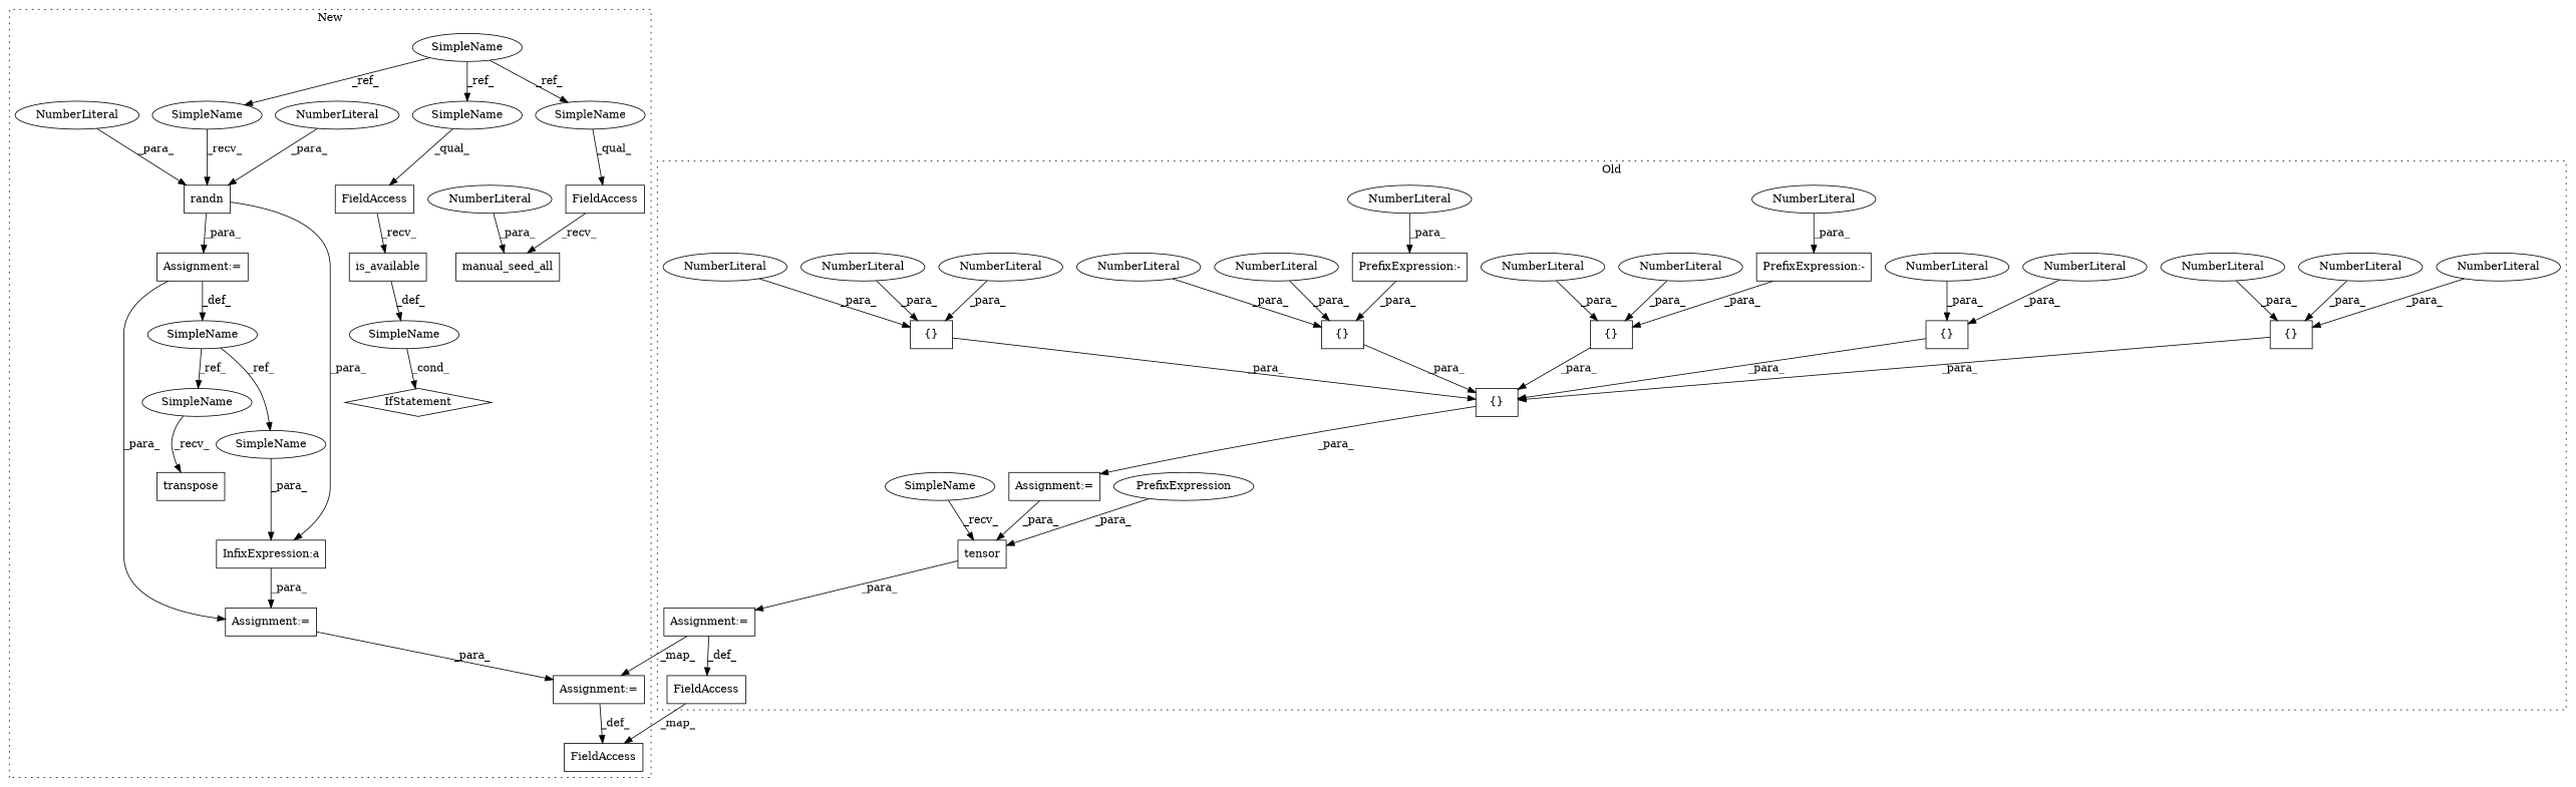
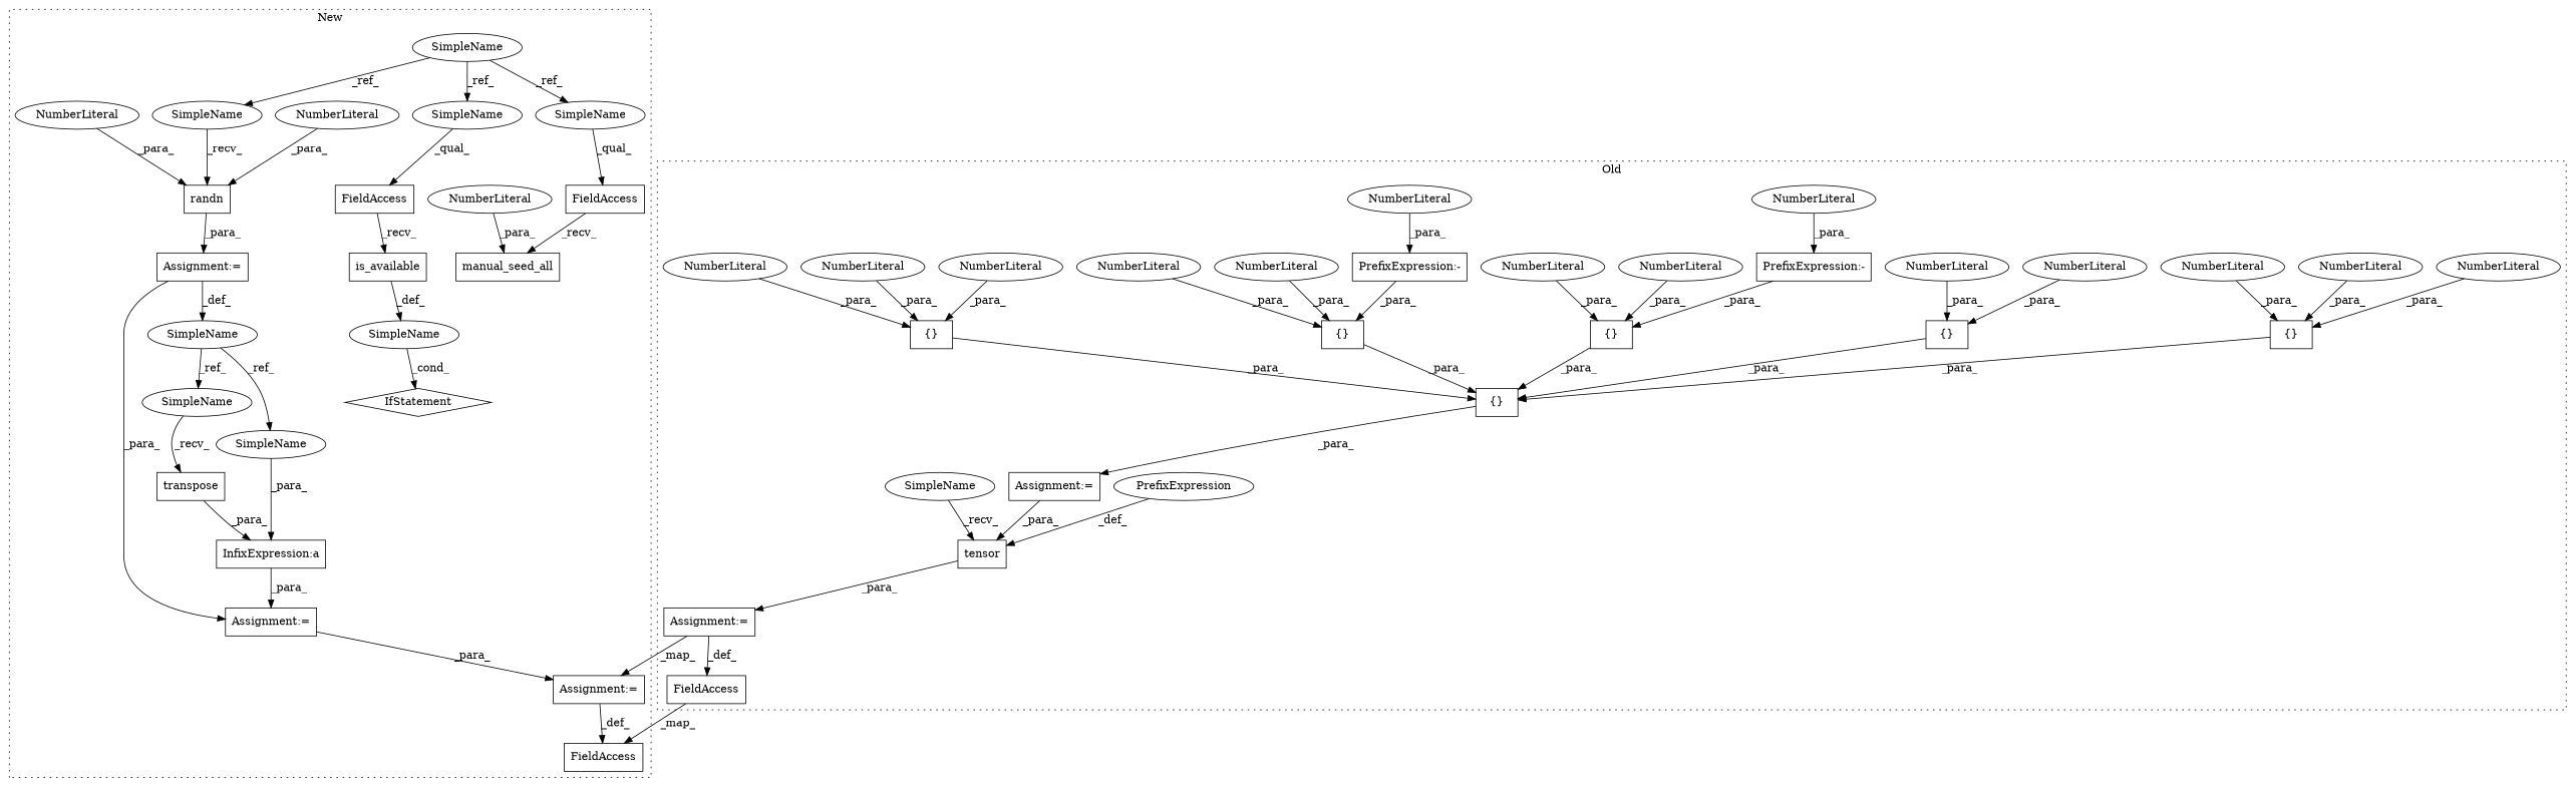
  digraph {
    node [a=34 l=1 s=3263 shape=ellipse]
    n1 [a=4 l="1,1" label="{}" s="2127,2135" shape=box]
    n2 [a=7 label="Assignment:=" s=2083 shape=box]
    n3 [a=4 l="1,1" label="{}" s="2117,2123" shape=box]
    n4 [label=NumberLiteral s=2118]
    n5 [label=NumberLiteral s=2122]
    n6 [l=2 label=NumberLiteral s=2128]
    n7 [label=NumberLiteral s=2134]
    n8 [a=4 l="1,1" label="{}" s="2099,2106" shape=box]
    n9 [label=NumberLiteral s=2105]
    n10 [label=NumberLiteral s=2100]
    n11 [label=NumberLiteral s=2120]
    n12 [a=4 l="1,1" label="{}" s="2097,2156" shape=box]
    n13 [a=32 l="7,1" label=tensor s="2277,2305" shape=box]
    n14 [a=4 l="1,1" label="{}" s="2137,2145" shape=box]
    n15 [l=2 label=NumberLiteral s=2141]
    n16 [a=4 l="1,1" label="{}" s="2147,2154" shape=box]
    n17 [label=NumberLiteral s=2144]
    n18 [l=2 label=NumberLiteral s=2152]
    n19 [label=NumberLiteral s=2148]
    n20 [label=NumberLiteral s=2150]
    n21 [a=9 l=4 label=PrefixExpression s=2301]
    n22 [a=38 label="PrefixExpression:-" s=2138 shape=box]
    n23 [label=NumberLiteral s=2139]
    n24 [a=38 label="PrefixExpression:-" s=2102 shape=box]
    n25 [label=NumberLiteral s=2103]
    n26 [a=22 l=18 label=FieldAccess s=2252 shape=box]
    n27 [a=7 label="Assignment:=" s=2270 shape=box]
    n28 [a=42 l=5 label=SimpleName s=2271]
    n29 [a=32 l=14 label=is_available s=3274 shape=box]
    n30 [a=22 l=10 label=FieldAccess shape=box]
    n31 [a=25 l="4,2" label=IfStatement s="3259,3288" shape=diamond]
    n32 [a=42 label=SimpleName l="" s=""]
    n33 [a=32 l="16,1" label=manual_seed_all s="3311,3328" shape=box]
    n34 [label=NumberLiteral s=3327]
    n35 [a=42 l=5 label=SimpleName s=3079]
    n36 [a=32 l="6,1" label=randn s="3382,3393" shape=box]
    n37 [a=22 l=10 label=FieldAccess s=3300 shape=box]
    n38 [a=22 l=9 label=FieldAccess s=3470 shape=box]
    n39 [a=27 l=3 label="InfixExpression:a" s=3410 shape=box]
    n40 [label=NumberLiteral s=3388]
    n41 [label=NumberLiteral s=3392]
    n42 [a=42 l=4 label=SimpleName s=3371]
    n43 [a=32 l="10,1" label=transpose s="3418,3433" shape=box]
    n44 [a=7 label="Assignment:=" s=3479 shape=box]
    n45 [a=7 label="Assignment:=" s=3404 shape=box]
    n46 [a=7 label="Assignment:=" s=3375 shape=box]
    n47 [a=42 l=4 label=SimpleName s=3406]
    n48 [a=42 l=4 label=SimpleName s=3413]
    n49 [a=42 l=5 label=SimpleName]
    n50 [a=42 l=5 label=SimpleName s=3376]
    n51 [a=42 l=5 label=SimpleName s=3300]
    subgraph cluster_1 {
      label=Old
      style=dotted
      n1
      n2
      n3
      n4
      n5
      n6
      n7
      n8
      n9
      n10
      n11
      n12
      n13
      n14
      n15
      n16
      n17
      n18
      n19
      n20
      n21
      n22
      n23
      n24
      n25
      n26
      n27
      n28
    }
    subgraph cluster_2 {
      label=New
      style=dotted
      n29
      n30
      n31
      n32
      n33
      n34
      n35
      n36
      n37
      n38
      n39
      n40
      n41
      n42
      n43
      n44
      n45
      n46
      n47
      n48
      n49
      n50
      n51
    }
    n1 -> n12 [label=_para_]
    n2 -> n13 [label=_para_]
    n3 -> n12 [label=_para_]
    n4 -> n3 [label=_para_]
    n5 -> n3 [label=_para_]
    n6 -> n1 [label=_para_]
    n7 -> n1 [label=_para_]
    n8 -> n12 [label=_para_]
    n9 -> n8 [label=_para_]
    n10 -> n8 [label=_para_]
    n11 -> n3 [label=_para_]
    n12 -> n2 [label=_para_]
    n13 -> n27 [label=_para_]
    n14 -> n12 [label=_para_]
    n15 -> n14 [label=_para_]
    n16 -> n12 [label=_para_]
    n17 -> n14 [label=_para_]
    n18 -> n16 [label=_para_]
    n19 -> n16 [label=_para_]
    n20 -> n16 [label=_para_]
-   n21 -> n13 [label=_para_]
+   n21 -> n13 [label=_def_]
    n22 -> n14 [label=_para_]
    n23 -> n22 [label=_para_]
    n24 -> n8 [label=_para_]
    n25 -> n24 [label=_para_]
    n26 -> n38 [label=_map_]
    n27 -> n26 [label=_def_]
    n27 -> n44 [label=_map_]
    n28 -> n13 [label=_recv_]
    n29 -> n32 [label=_def_]
    n30 -> n29 [label=_recv_]
    n32 -> n31 [label=_cond_]
    n34 -> n33 [label=_para_]
    n35 -> n49 [label=_ref_]
    n35 -> n50 [label=_ref_]
    n35 -> n51 [label=_ref_]
    n36 -> n46 [label=_para_]
    n37 -> n33 [label=_recv_]
    n39 -> n45 [label=_para_]
    n40 -> n36 [label=_para_]
    n41 -> n36 [label=_para_]
    n42 -> n47 [label=_ref_]
    n42 -> n48 [label=_ref_]
-   n36 -> n39 [label=_para_]
+   n43 -> n39 [label=_para_]
    n44 -> n38 [label=_def_]
    n45 -> n44 [label=_para_]
    n46 -> n42 [label=_def_]
    n46 -> n45 [label=_para_]
    n47 -> n39 [label=_para_]
    n48 -> n43 [label=_recv_]
    n49 -> n30 [label=_qual_]
    n50 -> n36 [label=_recv_]
    n51 -> n37 [label=_qual_]
  }
